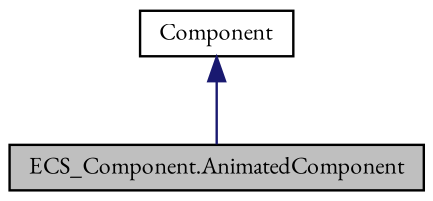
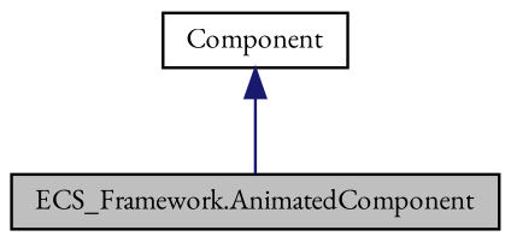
  digraph {
    fontname="EB Garamond"
    node [color=black fontname="EB Garamond" fontsize=10 shape=record style=filled]
-   n1 [fillcolor=grey75 fontcolor=black height=0.2 label="ECS_Component.AnimatedComponent" width=0.4]
+   n1 [fillcolor=grey75 fontcolor=black height=0.2 label="ECS_Framework.AnimatedComponent" width=0.4]
    n2 [fillcolor=white height=0.2 label=Component width=0.4]
    n2 -> n1 [color=midnightblue dir=back fontname="EB Garamond" fontsize=10 labelfontname=Helvetica labelfontsize=10 style=solid]
  }
